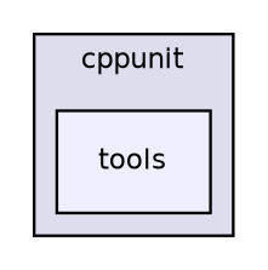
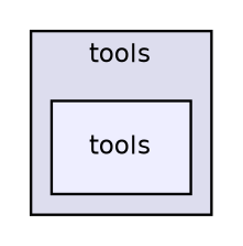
  digraph {
    compound=true
    n1 [fillcolor="#eeeeff" fontname=Helvetica fontsize=10 label=tools pencolor=black shape=box style=filled]
    subgraph cluster_1 {
      bgcolor="#ddddee"
      fontname=Helvetica
      fontsize=10
-     label=cppunit
+     label=tools
      pencolor=black
      n1
    }
  }
